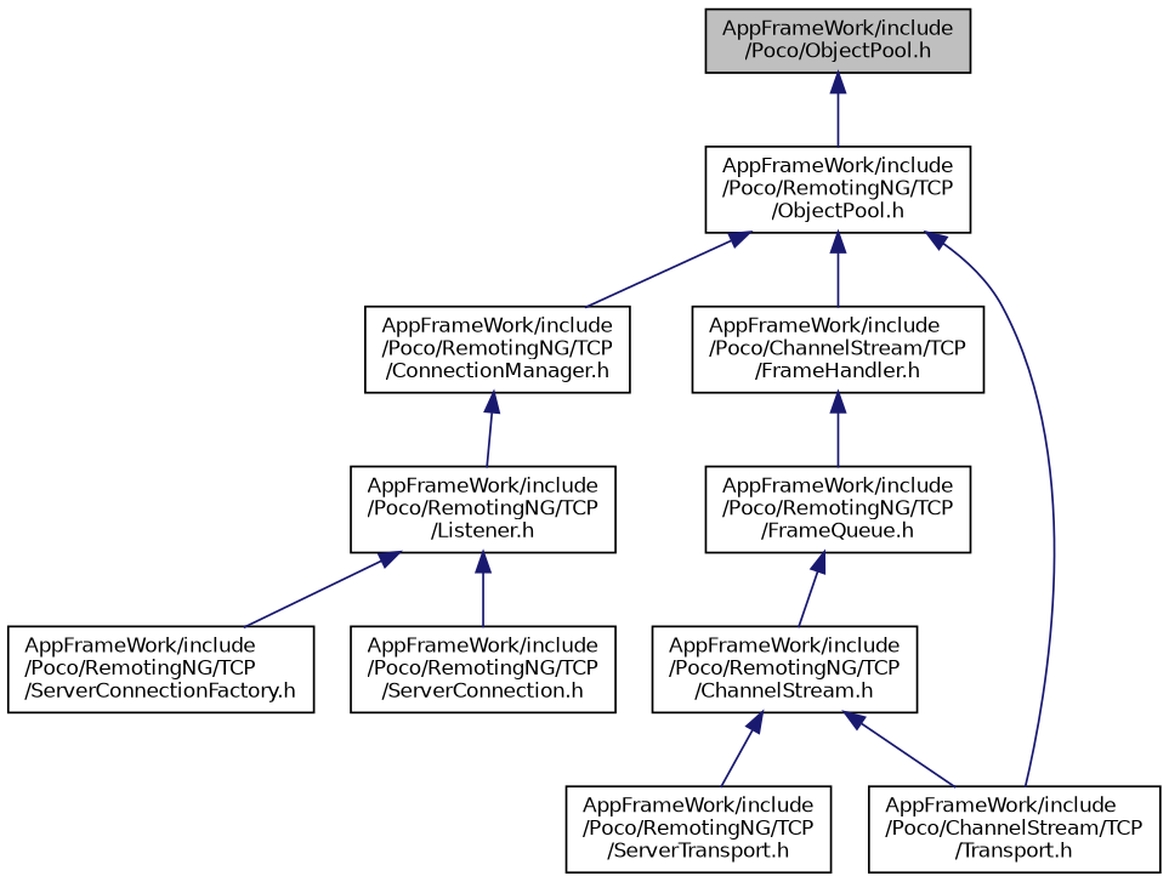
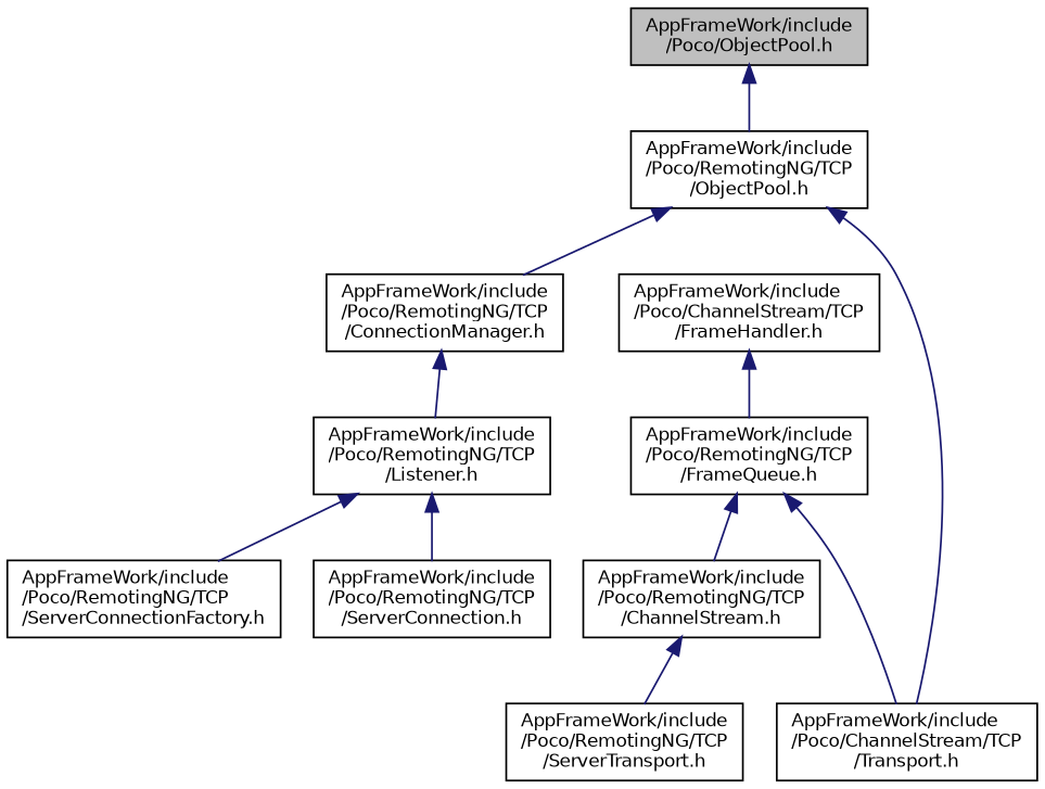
  digraph {
    node [color=black fillcolor=white fontname=Helvetica fontsize=10 shape=record style=filled]
    edge [color=midnightblue dir=back fontname=Helvetica fontsize=10 labelfontname=Helvetica labelfontsize=10 style=solid]
    n1 [fillcolor=grey75 fontcolor=black height=0.2 label="AppFrameWork/include\l/Poco/ObjectPool.h" width=0.4]
    n2 [height=0.2 label="AppFrameWork/include\l/Poco/RemotingNG/TCP\l/ObjectPool.h" width=0.4]
    n3 [height=0.2 label="AppFrameWork/include\l/Poco/RemotingNG/TCP\l/ConnectionManager.h" width=0.4]
    n4 [height=0.2 label="AppFrameWork/include\l/Poco/ChannelStream/TCP\l/FrameHandler.h" width=0.4]
    n5 [height=0.2 label="AppFrameWork/include\l/Poco/ChannelStream/TCP\l/Transport.h" width=0.4]
    n6 [height=0.2 label="AppFrameWork/include\l/Poco/RemotingNG/TCP\l/Listener.h" width=0.4]
    n7 [height=0.2 label="AppFrameWork/include\l/Poco/RemotingNG/TCP\l/FrameQueue.h" width=0.4]
    n8 [height=0.2 label="AppFrameWork/include\l/Poco/RemotingNG/TCP\l/ServerConnection.h" width=0.4]
    n9 [height=0.2 label="AppFrameWork/include\l/Poco/RemotingNG/TCP\l/ServerConnectionFactory.h" width=0.4]
    n10 [height=0.2 label="AppFrameWork/include\l/Poco/RemotingNG/TCP\l/ChannelStream.h" width=0.4]
    n11 [height=0.2 label="AppFrameWork/include\l/Poco/RemotingNG/TCP\l/ServerTransport.h" width=0.4]
    n1 -> n2
    n2 -> n3
-   n2 -> n4
    n2 -> n5
    n3 -> n6
    n4 -> n7
    n6 -> n8
    n6 -> n9
    n7 -> n10
-   n10 -> n5
+   n7 -> n5
    n10 -> n11
  }
